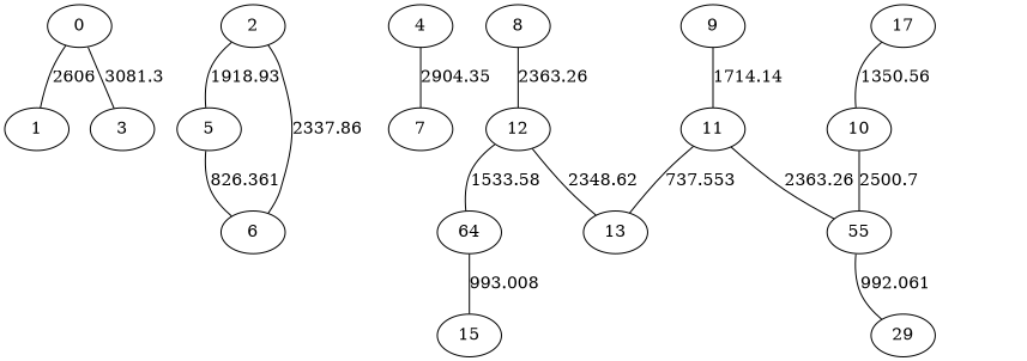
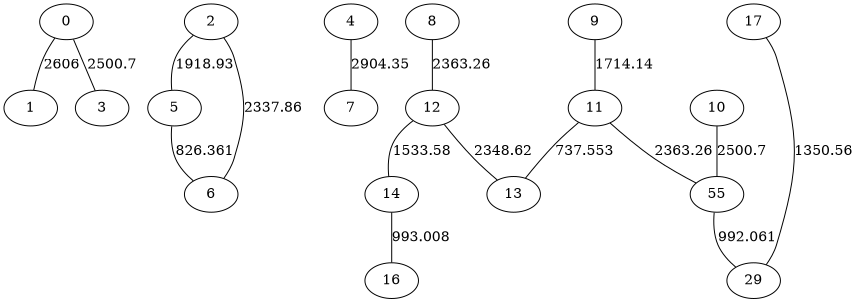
  graph {
    0
    1
    3
    5
    6
    2
    4
    7
    8
    12
    13
-   14 [label=64]
+   14
    9
    11
    n15 [label=55]
    10
    n17 [label=29]
-   16 [label=15]
+   16
    17
    0 -- 1 [label=2606]
-   0 -- 3 [label=3081.3]
+   0 -- 3 [label=2500.7]
    5 -- 6 [label=826.361]
    2 -- 5 [label=1918.93]
    2 -- 6 [label=2337.86]
    4 -- 7 [label=2904.35]
    8 -- 12 [label=2363.26]
    12 -- 13 [label=2348.62]
    12 -- 14 [label=1533.58]
    14 -- 16 [label=993.008]
    9 -- 11 [label=1714.14]
    11 -- 13 [label=737.553]
    11 -- n15 [label=2363.26]
    n15 -- n17 [label=992.061]
    10 -- n15 [label=2500.7]
-   17 -- 10 [label=1350.56]
+   17 -- n17 [label=1350.56]
  }
